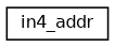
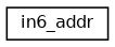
  digraph {
    rankdir=LR
-   n1 [color=black fillcolor=white fontname=Helvetica fontsize=10 height=0.2 label=in4_addr shape=record style=filled width=0.4]
+   n1 [color=black fillcolor=white fontname=Helvetica fontsize=10 height=0.2 label=in6_addr shape=record style=filled width=0.4]
  }
